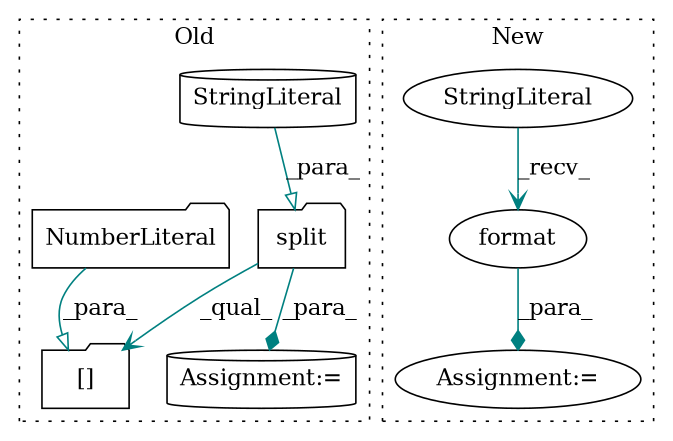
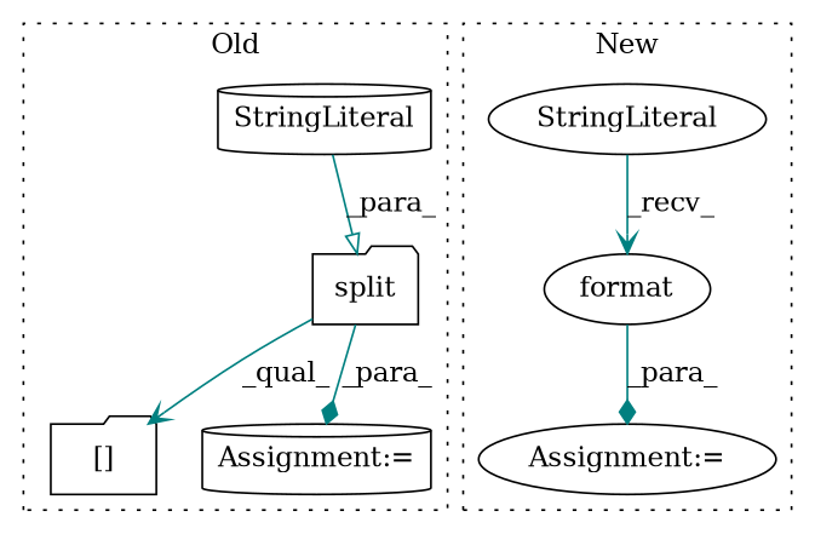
  digraph {
    node [a=32 l=1 shape=folder]
    edge [color=teal arrowhead=vee]
    n1 [l="6,1" label=split s="1046,1055"]
    n2 [a=45 l=3 label=StringLiteral s=1052 shape=cylinder]
    n3 [a=2 l="37,1" label="[]" s="1020,1058"]
-   n4 [a=34 label=NumberLiteral s=1057]
    n5 [a=7 label="Assignment:=" s=1015 shape=cylinder]
    n6 [l="7,1" label=format s="1363,1380" shape=ellipse]
    n7 [a=45 l=22 label=StringLiteral s=1340 shape=ellipse]
    n8 [a=7 label="Assignment:=" s=1339 shape=ellipse]
    subgraph cluster_1 {
      label=Old
      style=dotted
      n1
      n2
      n3
-     n4
      n5
    }
    subgraph cluster_2 {
      label=New
      style=dotted
      n6
      n7
      n8
    }
    n1 -> n3 [label=_qual_]
    n1 -> n5 [label=_para_ arrowhead=diamond]
    n2 -> n1 [label=_para_ arrowhead=onormal]
-   n4 -> n3 [label=_para_ arrowhead=onormal]
    n6 -> n8 [label=_para_ arrowhead=diamond]
    n7 -> n6 [label=_recv_]
  }
